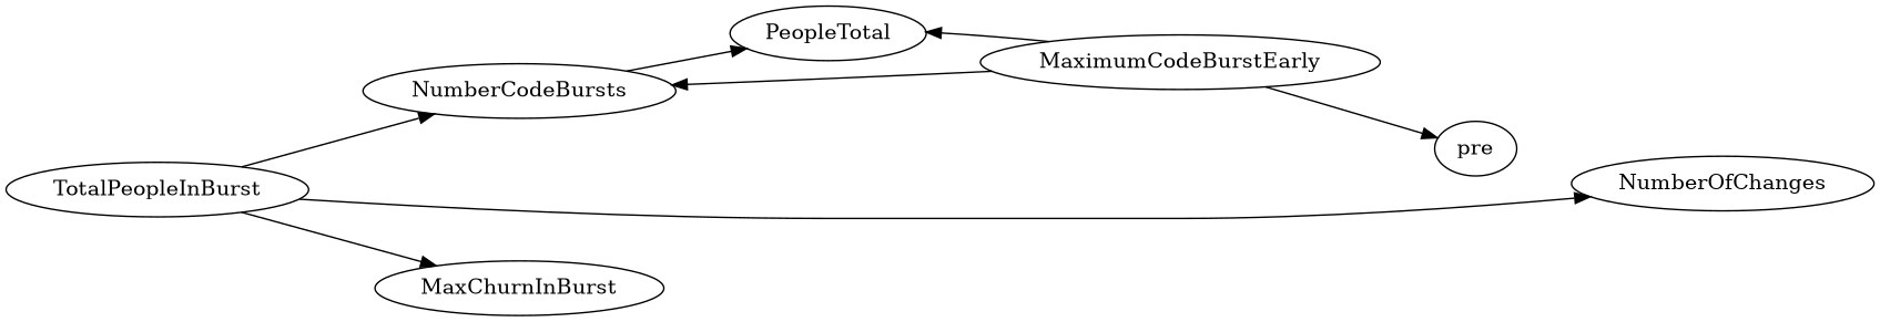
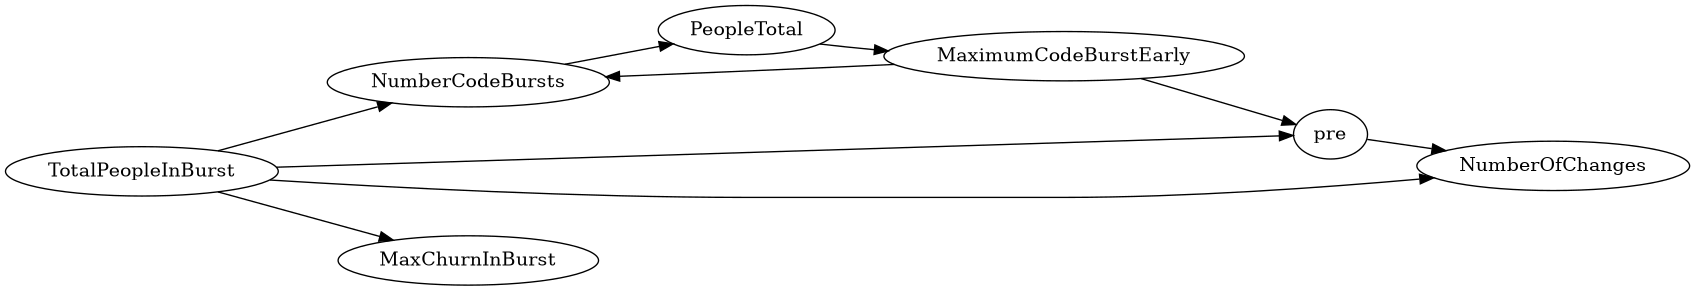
  digraph {
    rankdir=LR
    NumberCodeBursts
    PeopleTotal
    pre
    NumberOfChanges
    MaximumCodeBurstEarly
    TotalPeopleInBurst
    MaxChurnInBurst
    NumberCodeBursts -> PeopleTotal
+   pre -> NumberOfChanges
    MaximumCodeBurstEarly -> NumberCodeBursts
-   MaximumCodeBurstEarly -> PeopleTotal
+   PeopleTotal -> MaximumCodeBurstEarly
    MaximumCodeBurstEarly -> pre
    TotalPeopleInBurst -> NumberCodeBursts
+   TotalPeopleInBurst -> pre
    TotalPeopleInBurst -> NumberOfChanges
    TotalPeopleInBurst -> MaxChurnInBurst
  }
